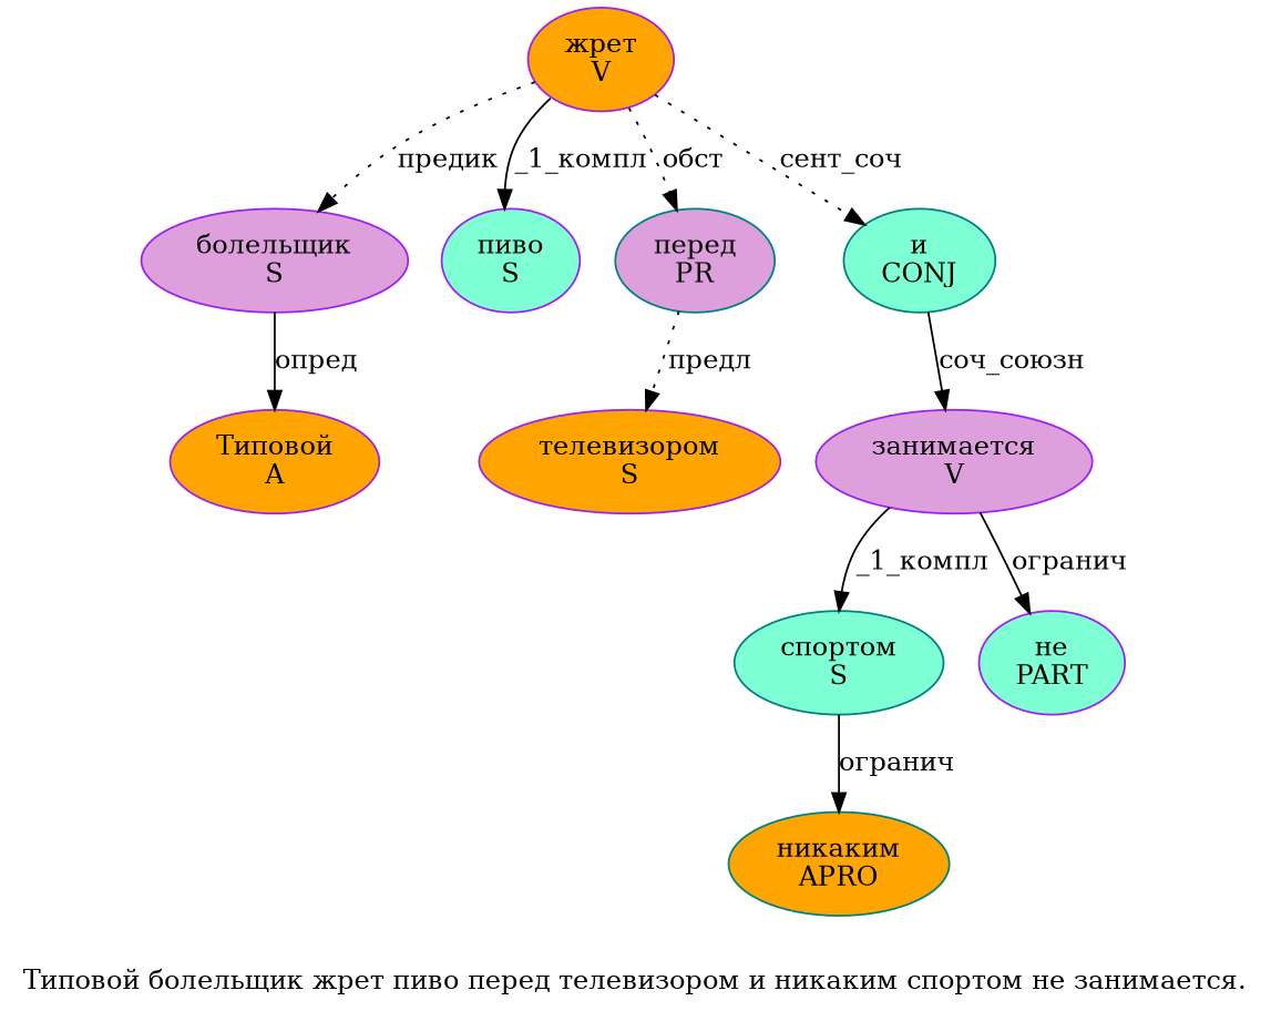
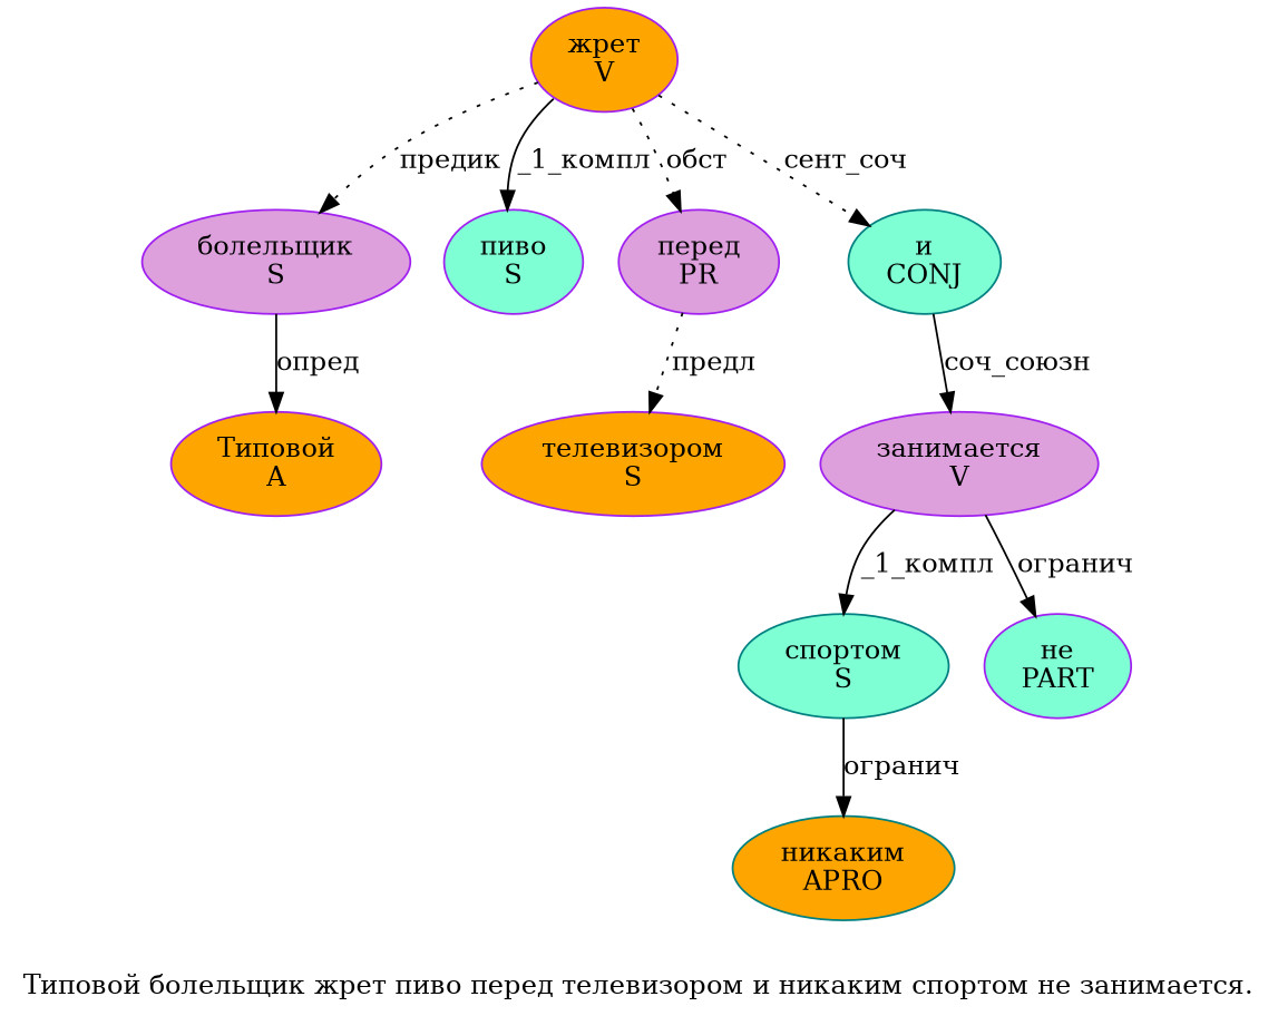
  digraph {
    label="Типовой болельщик жрет пиво перед телевизором и никаким спортом не занимается."
    node [color=purple fillcolor=orange penwidth=1 shape=ellipse style=filled]
    edge [style=solid]
    n1 [label="Типовой\nA"]
    n2 [fillcolor=plum label="болельщик\nS"]
    n3 [label="жрет\nV"]
    n4 [fillcolor=aquamarine label="пиво\nS"]
-   n5 [color=teal fillcolor=plum label="перед\nPR"]
+   n5 [fillcolor=plum label="перед\nPR"]
    n6 [color=teal fillcolor=aquamarine label="и\nCONJ"]
    n7 [label="телевизором\nS"]
    n8 [fillcolor=plum label="занимается\nV"]
    n9 [color=teal fillcolor=aquamarine label="спортом\nS"]
    n10 [fillcolor=aquamarine label="не\nPART"]
    n11 [color=teal label="никаким\nAPRO"]
    n2 -> n1 [label="опред"]
    n3 -> n2 [label="предик" style=dotted]
    n3 -> n4 [label="_1_компл"]
    n3 -> n5 [label="обст" style=dotted]
    n3 -> n6 [label="сент_соч" style=dotted]
    n5 -> n7 [label="предл" style=dotted]
    n6 -> n8 [label="соч_союзн"]
    n8 -> n9 [label="_1_компл"]
    n8 -> n10 [label="огранич"]
    n9 -> n11 [label="огранич"]
  }
